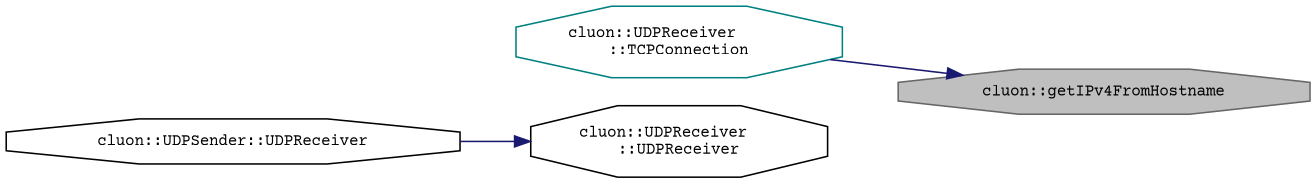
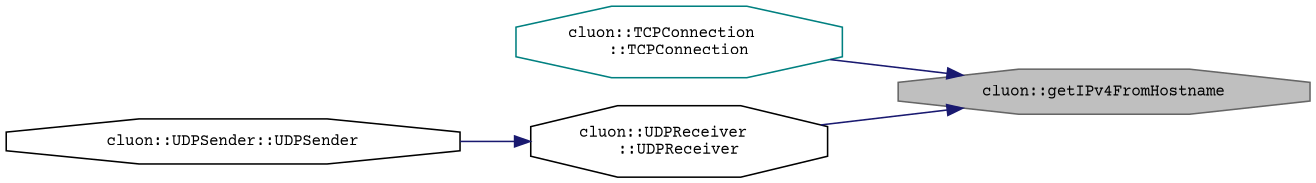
  digraph {
    fontname="Courier Prime"
    rankdir=RL
    node [color=black fillcolor=white fontname="Courier Prime" fontsize=10 shape=octagon style=filled]
    edge [color=midnightblue dir=back fontname="Courier Prime" fontsize=10 labelfontname=Helvetica labelfontsize=10 style=solid]
    n1 [color=gray40 fillcolor=grey75 fontcolor=black height=0.2 label="cluon::getIPv4FromHostname" width=0.4]
-   n2 [color=teal height=0.2 label="cluon::UDPReceiver\l::TCPConnection" width=0.4]
+   n2 [color=teal height=0.2 label="cluon::TCPConnection\l::TCPConnection" width=0.4]
    n3 [height=0.2 label="cluon::UDPReceiver\l::UDPReceiver" width=0.4]
-   n4 [height=0.2 label="cluon::UDPSender::UDPReceiver" width=0.4]
+   n4 [height=0.2 label="cluon::UDPSender::UDPSender" width=0.4]
    n1 -> n2
+   n1 -> n3
    n3 -> n4
  }
